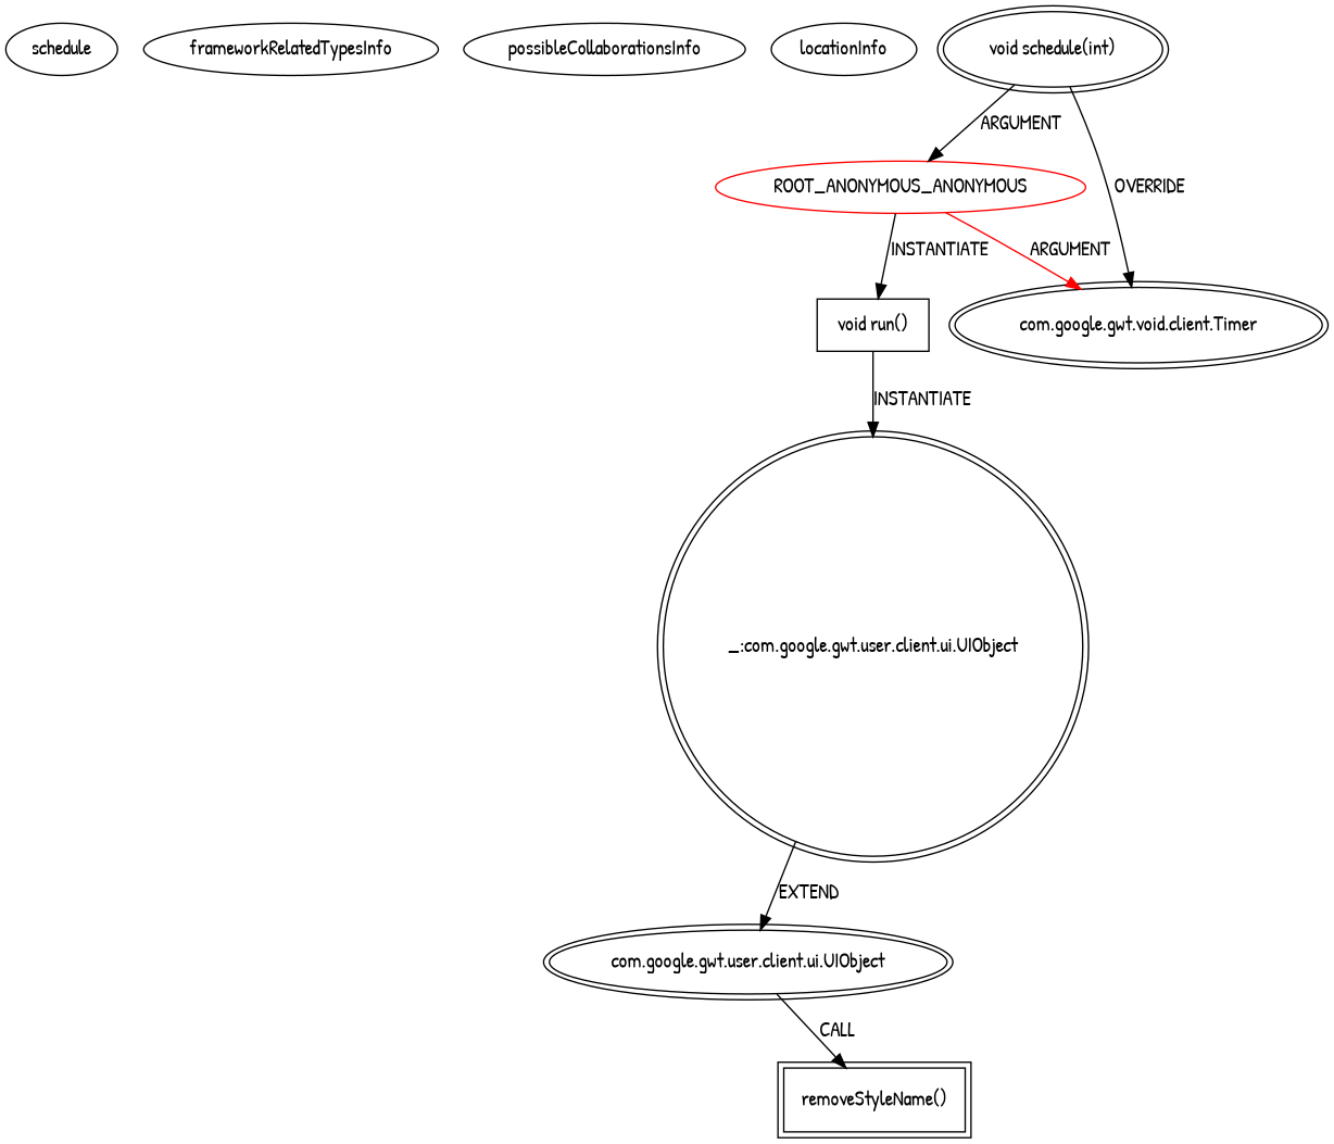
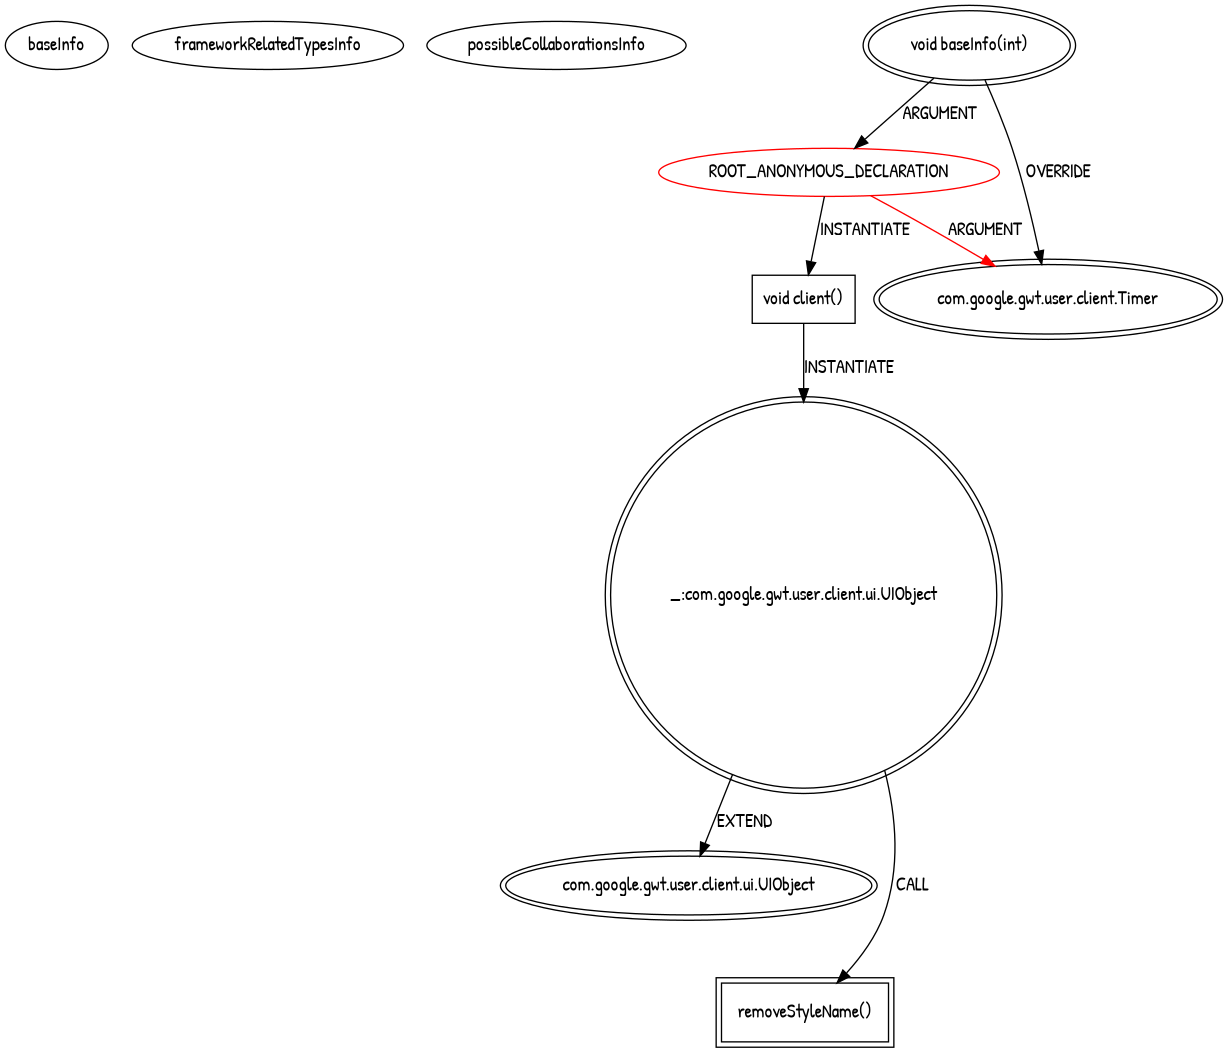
  digraph {
    fontname="Patrick Hand"
    node [fontname="Patrick Hand" isFrameworkType=true]
    edge [fontname="Patrick Hand"]
-   baseInfo [category=extension_graph graphId=4191 isAnonymous=true possibleRelation=false label=schedule isFrameworkType=""]
+   baseInfo [category=extension_graph graphId=4191 isAnonymous=true possibleRelation=false isFrameworkType=""]
    frameworkRelatedTypesInfo [0="com.google.gwt.user.client.Timer" isFrameworkType=""]
    possibleCollaborationsInfo [isFrameworkType=""]
-   locationInfo [contextSignature="void onClick(com.google.gwt.event.dom.client.ClickEvent)" filePath="/nextinterfaces-next/next-master/src/next/i/view/XTableCell.java" graphId=4191 projectName="nextinterfaces-next" isFrameworkType=""]
-   n5 [color=red isFrameworkType=false label=ROOT_ANONYMOUS_ANONYMOUS vertexType=ROOT_ANONYMOUS_DECLARATION]
-   n6 [label="com.google.gwt.void.client.Timer" peripheries=2 vertexType=FRAMEWORK_CLASS_TYPE]
-   n7 [isFrameworkType=false label="void run()" shape=box vertexType=OVERRIDING_METHOD_DECLARATION]
+   n5 [color=red isFrameworkType=false label=ROOT_ANONYMOUS_DECLARATION vertexType=ROOT_ANONYMOUS_DECLARATION]
+   n6 [label="com.google.gwt.user.client.Timer" peripheries=2 vertexType=FRAMEWORK_CLASS_TYPE]
+   n7 [isFrameworkType=false label="void client()" shape=box vertexType=OVERRIDING_METHOD_DECLARATION]
    n8 [label="_:com.google.gwt.user.client.ui.UIObject" peripheries=2 shape=circle vertexType=VARIABLE_EXPRESION]
-   n9 [label="void schedule(int)" peripheries=2 vertexType=OUTSIDE_CALL]
+   n9 [label="void baseInfo(int)" peripheries=2 vertexType=OUTSIDE_CALL]
    n10 [label="com.google.gwt.user.client.ui.UIObject" peripheries=2 vertexType=FRAMEWORK_CLASS_TYPE]
    n11 [label="removeStyleName()" peripheries=2 shape=box vertexType=INSIDE_CALL]
    n5 -> n6 [color=red label=ARGUMENT]
    n5 -> n7 [label=INSTANTIATE]
    n7 -> n8 [label=INSTANTIATE]
    n8 -> n10 [label=EXTEND]
-   n10 -> n11 [label=CALL]
+   n8 -> n11 [label=CALL]
    n9 -> n5 [label=ARGUMENT]
    n9 -> n6 [label=OVERRIDE]
  }
